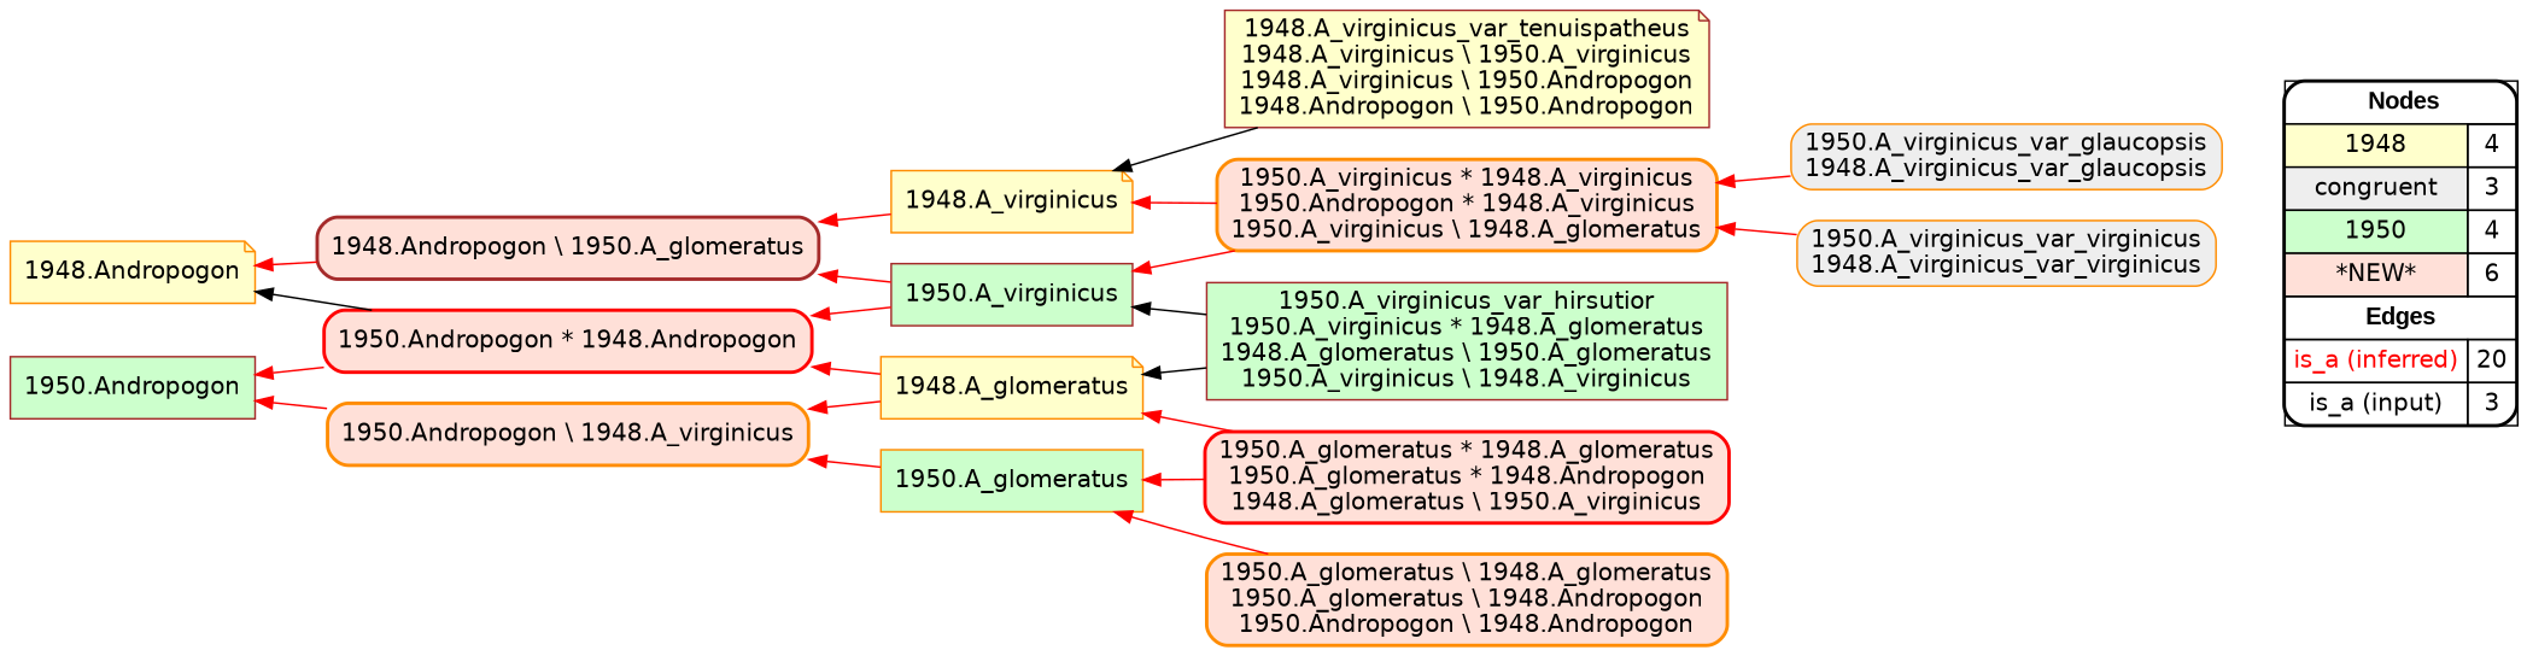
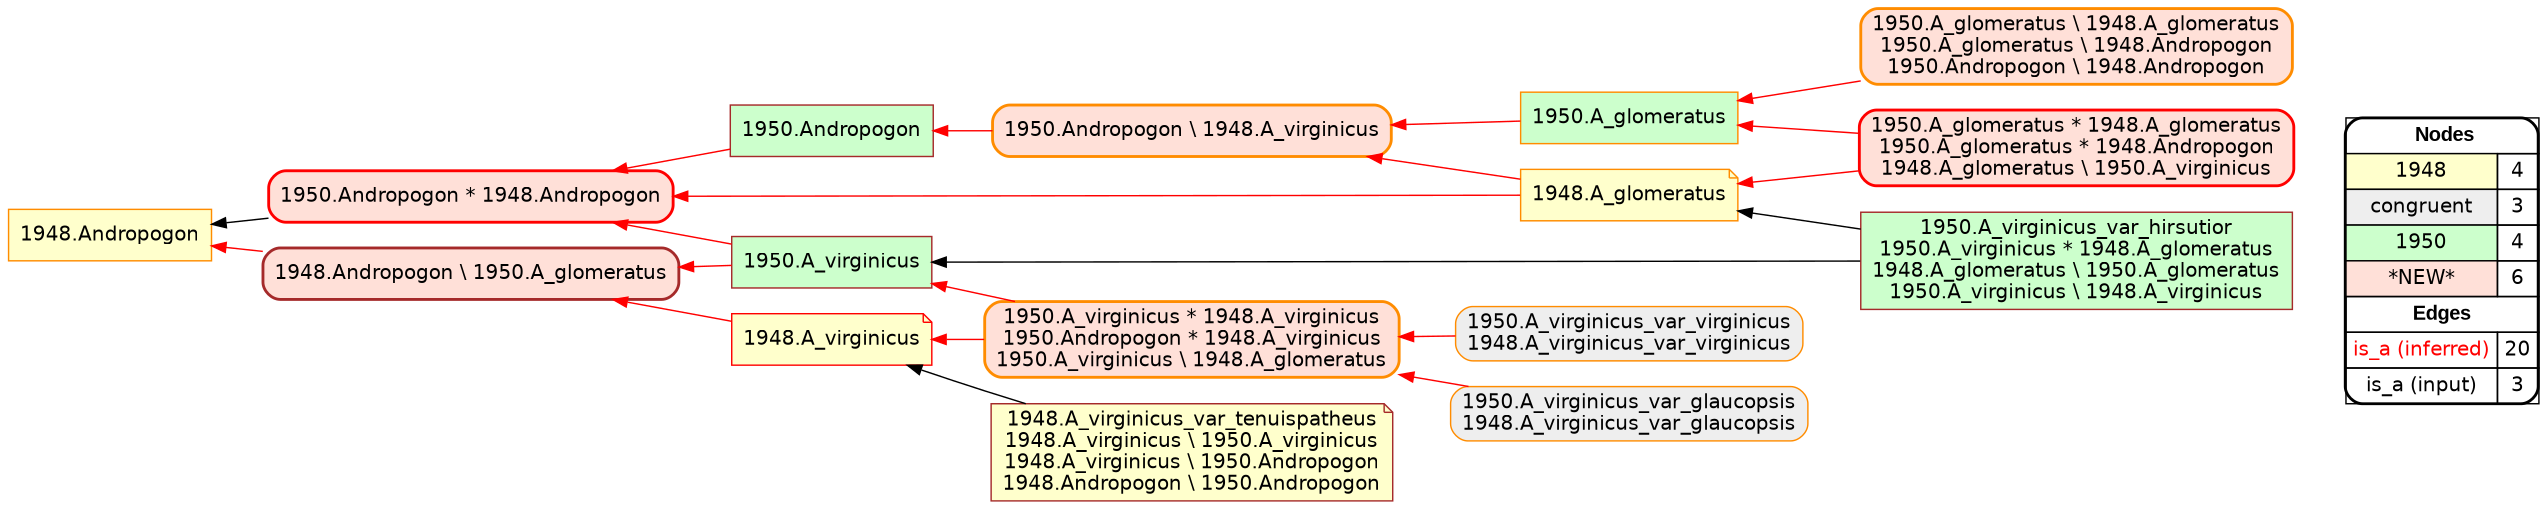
  digraph {
    rankdir=RL
    node [fillcolor="#FFE0D8" fontname=helvetica shape=box style=filled color=darkorange]
    edge [arrowhead=normal color="#FF0000" constraint=true penwidth=1 style=solid]
    n1 [fillcolor=white label=<   <TABLE BORDER="0" CELLBORDER="1" CELLSPACING="0" CELLPADDING="4">  <TR> <TD COLSPAN="2"><font face="Arial Black"> Nodes</font></TD> </TR>  <TR>   <TD bgcolor="#FFFFCC" fontname="helvetica">1948</TD>   <TD>4</TD>   </TR>  <TR>   <TD bgcolor="#EEEEEE" fontname="helvetica">congruent</TD>   <TD>3</TD>   </TR>  <TR>   <TD bgcolor="#CCFFCC" fontname="helvetica">1950</TD>   <TD>4</TD>   </TR>  <TR>   <TD bgcolor="#FFE0D8" fontname="helvetica">*NEW*</TD>   <TD>6</TD>   </TR>  <TR> <TD COLSPAN="2"><font face = "Arial Black"> Edges </font></TD> </TR>  <TR>   <TD><font color ="#FF0000">is_a (inferred)</font></TD><TD>20</TD> </TR> <TR>   <TD><font color ="#000000">is_a (input)</font></TD><TD>3</TD> </TR> </TABLE>   > margin=0 style="filled,rounded,bold" color=""]
-   "1948.Andropogon" [fillcolor="#FFFFCC" shape=note]
+   "1948.Andropogon" [fillcolor="#FFFFCC"]
    "1948.A_virginicus_var_tenuispatheus\n1948.A_virginicus \\ 1950.A_virginicus\n1948.A_virginicus \\ 1950.Andropogon\n1948.Andropogon \\ 1950.Andropogon" [color=brown fillcolor="#FFFFCC" shape=note]
-   "1948.A_virginicus" [fillcolor="#FFFFCC" shape=note]
+   "1948.A_virginicus" [color=red fillcolor="#FFFFCC" shape=note]
    "1948.Andropogon \\ 1950.A_glomeratus" [color=brown style="filled,rounded,bold"]
    "1948.A_glomeratus" [fillcolor="#FFFFCC" shape=note]
    "1950.Andropogon * 1948.Andropogon" [color=red style="filled,rounded,bold"]
    "1950.Andropogon \\ 1948.A_virginicus" [style="filled,rounded,bold"]
    "1950.Andropogon" [color=brown fillcolor="#CCFFCC"]
    "1950.A_virginicus_var_glaucopsis\n1948.A_virginicus_var_glaucopsis" [fillcolor="#EEEEEE" style="filled,rounded"]
    "1950.A_virginicus * 1948.A_virginicus\n1950.Andropogon * 1948.A_virginicus\n1950.A_virginicus \\ 1948.A_glomeratus" [style="filled,rounded,bold"]
    "1950.A_virginicus" [color=brown fillcolor="#CCFFCC"]
    "1950.A_virginicus_var_virginicus\n1948.A_virginicus_var_virginicus" [fillcolor="#EEEEEE" style="filled,rounded"]
    "1950.A_virginicus_var_hirsutior\n1950.A_virginicus * 1948.A_glomeratus\n1948.A_glomeratus \\ 1950.A_glomeratus\n1950.A_virginicus \\ 1948.A_virginicus" [color=brown fillcolor="#CCFFCC"]
    "1950.A_glomeratus" [fillcolor="#CCFFCC"]
    "1950.A_glomeratus * 1948.A_glomeratus\n1950.A_glomeratus * 1948.Andropogon\n1948.A_glomeratus \\ 1950.A_virginicus" [color=red style="filled,rounded,bold"]
    "1950.A_glomeratus \\ 1948.A_glomeratus\n1950.A_glomeratus \\ 1948.Andropogon\n1950.Andropogon \\ 1948.Andropogon" [style="filled,rounded,bold"]
    subgraph sub_1 {
      rank=source
      n1
    }
    "1948.A_virginicus_var_tenuispatheus\n1948.A_virginicus \\ 1950.A_virginicus\n1948.A_virginicus \\ 1950.Andropogon\n1948.Andropogon \\ 1950.Andropogon" -> "1948.A_virginicus" [color="#000000"]
    "1948.A_virginicus" -> "1948.Andropogon \\ 1950.A_glomeratus"
    "1948.Andropogon \\ 1950.A_glomeratus" -> "1948.Andropogon"
    "1948.A_glomeratus" -> "1950.Andropogon * 1948.Andropogon"
    "1948.A_glomeratus" -> "1950.Andropogon \\ 1948.A_virginicus"
    "1950.Andropogon * 1948.Andropogon" -> "1948.Andropogon" [color="#000000"]
-   "1950.Andropogon * 1948.Andropogon" -> "1950.Andropogon"
+   "1950.Andropogon" -> "1950.Andropogon * 1948.Andropogon"
    "1950.Andropogon \\ 1948.A_virginicus" -> "1950.Andropogon"
    "1950.A_virginicus_var_glaucopsis\n1948.A_virginicus_var_glaucopsis" -> "1950.A_virginicus * 1948.A_virginicus\n1950.Andropogon * 1948.A_virginicus\n1950.A_virginicus \\ 1948.A_glomeratus"
    "1950.A_virginicus * 1948.A_virginicus\n1950.Andropogon * 1948.A_virginicus\n1950.A_virginicus \\ 1948.A_glomeratus" -> "1948.A_virginicus"
    "1950.A_virginicus * 1948.A_virginicus\n1950.Andropogon * 1948.A_virginicus\n1950.A_virginicus \\ 1948.A_glomeratus" -> "1950.A_virginicus"
    "1950.A_virginicus" -> "1948.Andropogon \\ 1950.A_glomeratus"
    "1950.A_virginicus" -> "1950.Andropogon * 1948.Andropogon"
    "1950.A_virginicus_var_virginicus\n1948.A_virginicus_var_virginicus" -> "1950.A_virginicus * 1948.A_virginicus\n1950.Andropogon * 1948.A_virginicus\n1950.A_virginicus \\ 1948.A_glomeratus"
    "1950.A_virginicus_var_hirsutior\n1950.A_virginicus * 1948.A_glomeratus\n1948.A_glomeratus \\ 1950.A_glomeratus\n1950.A_virginicus \\ 1948.A_virginicus" -> "1948.A_glomeratus" [color="#000000"]
    "1950.A_virginicus_var_hirsutior\n1950.A_virginicus * 1948.A_glomeratus\n1948.A_glomeratus \\ 1950.A_glomeratus\n1950.A_virginicus \\ 1948.A_virginicus" -> "1950.A_virginicus" [color="#000000"]
    "1950.A_glomeratus" -> "1950.Andropogon \\ 1948.A_virginicus"
    "1950.A_glomeratus * 1948.A_glomeratus\n1950.A_glomeratus * 1948.Andropogon\n1948.A_glomeratus \\ 1950.A_virginicus" -> "1948.A_glomeratus"
    "1950.A_glomeratus * 1948.A_glomeratus\n1950.A_glomeratus * 1948.Andropogon\n1948.A_glomeratus \\ 1950.A_virginicus" -> "1950.A_glomeratus"
    "1950.A_glomeratus \\ 1948.A_glomeratus\n1950.A_glomeratus \\ 1948.Andropogon\n1950.Andropogon \\ 1948.Andropogon" -> "1950.A_glomeratus"
  }
